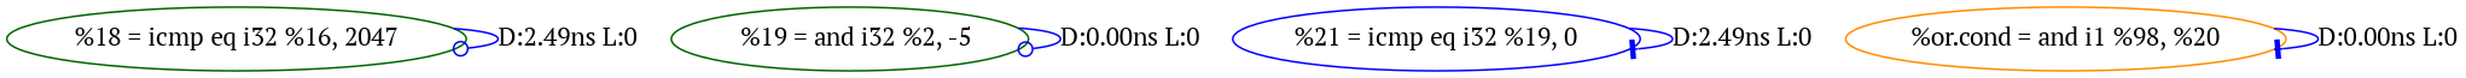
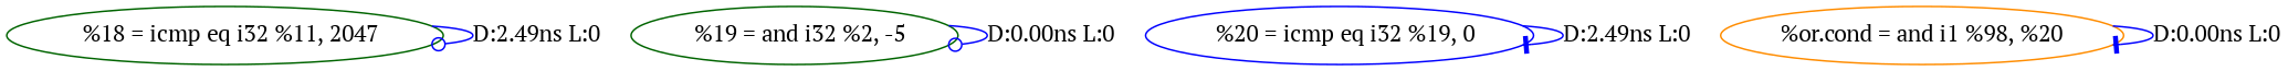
  digraph {
    fontname="PT Serif"
    node [color=darkgreen fontname="PT Serif"]
    edge [arrowhead=odot color=blue fontname="PT Serif"]
-   n1 [label="%18 = icmp eq i32 %16, 2047"]
+   n1 [label="  %18 = icmp eq i32 %11, 2047"]
    n2 [label="  %19 = and i32 %2, -5"]
-   n3 [color=blue label="%21 = icmp eq i32 %19, 0"]
+   n3 [color=blue label="  %20 = icmp eq i32 %19, 0"]
    n4 [color=darkorange label="%or.cond = and i1 %98, %20"]
    n1 -> n1 [label="D:2.49ns L:0"]
    n2 -> n2 [label="D:0.00ns L:0"]
    n3 -> n3 [arrowhead=tee label="D:2.49ns L:0"]
    n4 -> n4 [arrowhead=tee label="D:0.00ns L:0"]
  }
